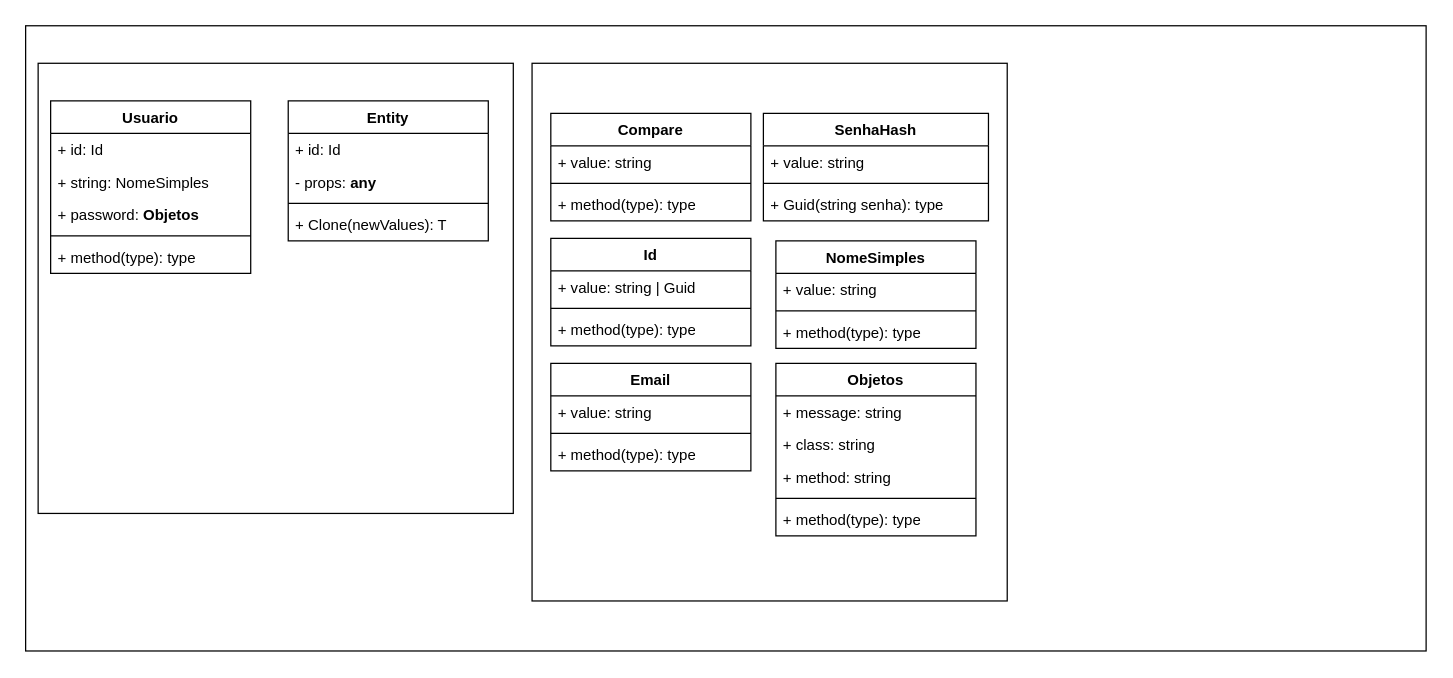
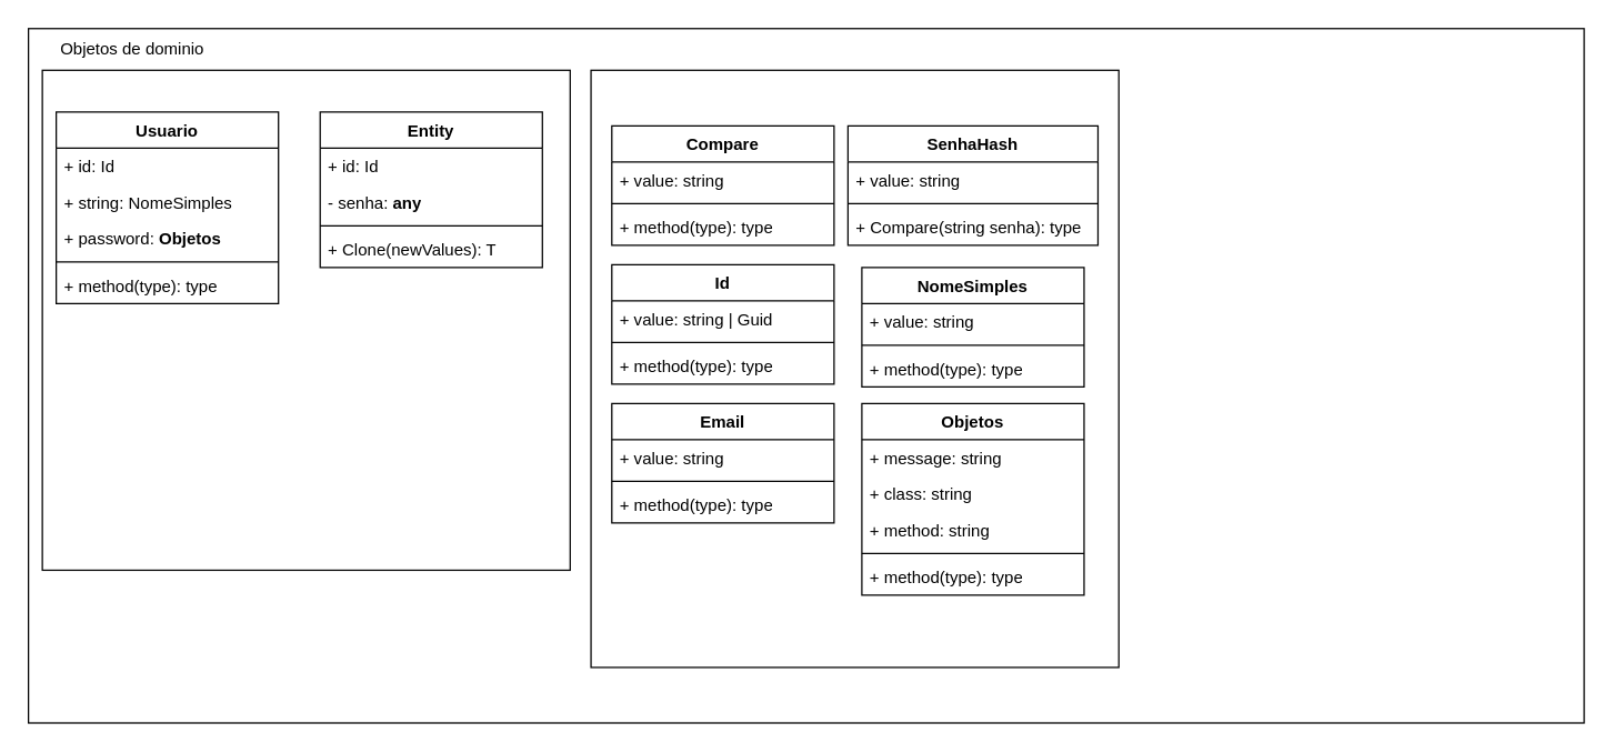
  <mxCell id="0" />
  <mxCell id="1" parent="0" />
  <mxCell id="2" value="" style="rounded=0;whiteSpace=wrap;html=1;" vertex="1" parent="1"><mxGeometry x="20" y="20" width="1120" height="500" as="geometry" /></mxCell>
  <mxCell id="3" value="" style="rounded=0;whiteSpace=wrap;html=1;" vertex="1" parent="1"><mxGeometry x="425" y="50" width="380" height="430" as="geometry" /></mxCell>
  <mxCell id="4" value="" style="rounded=0;whiteSpace=wrap;html=1;" vertex="1" parent="1"><mxGeometry x="30" y="50" width="380" height="360" as="geometry" /></mxCell>
+ <mxCell id="5" value="Objetos de dominio" style="text;html=1;align=center;verticalAlign=middle;whiteSpace=wrap;rounded=0;" vertex="1" parent="1"><mxGeometry x="20" y="20" width="150" height="30" as="geometry" /></mxCell>
  <mxCell id="6" value="Usuario" style="swimlane;fontStyle=1;align=center;verticalAlign=top;childLayout=stackLayout;horizontal=1;startSize=26;horizontalStack=0;resizeParent=1;resizeParentMax=0;resizeLast=0;collapsible=1;marginBottom=0;whiteSpace=wrap;html=1;" vertex="1" parent="1"><mxGeometry x="40" y="80" width="160" height="138" as="geometry" /></mxCell>
  <mxCell id="7" value="+ id: Id" style="text;strokeColor=none;fillColor=none;align=left;verticalAlign=top;spacingLeft=4;spacingRight=4;overflow=hidden;rotatable=0;points=[[0,0.5],[1,0.5]];portConstraint=eastwest;whiteSpace=wrap;html=1;" vertex="1" parent="6"><mxGeometry y="26" width="160" height="26" as="geometry" /></mxCell>
  <mxCell id="8" value="+ string: NomeSimples" style="text;strokeColor=none;fillColor=none;align=left;verticalAlign=top;spacingLeft=4;spacingRight=4;overflow=hidden;rotatable=0;points=[[0,0.5],[1,0.5]];portConstraint=eastwest;whiteSpace=wrap;html=1;" vertex="1" parent="6"><mxGeometry y="52" width="160" height="26" as="geometry" /></mxCell>
  <mxCell id="9" value="+ password:&amp;nbsp;&lt;span style=&quot;font-weight: 700; text-align: center;&quot;&gt;Objetos&lt;/span&gt;" style="text;strokeColor=none;fillColor=none;align=left;verticalAlign=top;spacingLeft=4;spacingRight=4;overflow=hidden;rotatable=0;points=[[0,0.5],[1,0.5]];portConstraint=eastwest;whiteSpace=wrap;html=1;" vertex="1" parent="6"><mxGeometry y="78" width="160" height="26" as="geometry" /></mxCell>
  <mxCell id="10" value="" style="line;strokeWidth=1;fillColor=none;align=left;verticalAlign=middle;spacingTop=-1;spacingLeft=3;spacingRight=3;rotatable=0;labelPosition=right;points=[];portConstraint=eastwest;strokeColor=inherit;" vertex="1" parent="6"><mxGeometry y="104" width="160" height="8" as="geometry" /></mxCell>
  <mxCell id="11" value="+ method(type): type" style="text;strokeColor=none;fillColor=none;align=left;verticalAlign=top;spacingLeft=4;spacingRight=4;overflow=hidden;rotatable=0;points=[[0,0.5],[1,0.5]];portConstraint=eastwest;whiteSpace=wrap;html=1;" vertex="1" parent="6"><mxGeometry y="112" width="160" height="26" as="geometry" /></mxCell>
  <mxCell id="12" value="Compare" style="swimlane;fontStyle=1;align=center;verticalAlign=top;childLayout=stackLayout;horizontal=1;startSize=26;horizontalStack=0;resizeParent=1;resizeParentMax=0;resizeLast=0;collapsible=1;marginBottom=0;whiteSpace=wrap;html=1;" vertex="1" parent="1"><mxGeometry x="440" y="90" width="160" height="86" as="geometry" /></mxCell>
  <mxCell id="13" value="+ value: string" style="text;strokeColor=none;fillColor=none;align=left;verticalAlign=top;spacingLeft=4;spacingRight=4;overflow=hidden;rotatable=0;points=[[0,0.5],[1,0.5]];portConstraint=eastwest;whiteSpace=wrap;html=1;" vertex="1" parent="12"><mxGeometry y="26" width="160" height="26" as="geometry" /></mxCell>
  <mxCell id="14" value="" style="line;strokeWidth=1;fillColor=none;align=left;verticalAlign=middle;spacingTop=-1;spacingLeft=3;spacingRight=3;rotatable=0;labelPosition=right;points=[];portConstraint=eastwest;strokeColor=inherit;" vertex="1" parent="12"><mxGeometry y="52" width="160" height="8" as="geometry" /></mxCell>
  <mxCell id="15" value="+ method(type): type" style="text;strokeColor=none;fillColor=none;align=left;verticalAlign=top;spacingLeft=4;spacingRight=4;overflow=hidden;rotatable=0;points=[[0,0.5],[1,0.5]];portConstraint=eastwest;whiteSpace=wrap;html=1;" vertex="1" parent="12"><mxGeometry y="60" width="160" height="26" as="geometry" /></mxCell>
  <mxCell id="16" value="SenhaHash" style="swimlane;fontStyle=1;align=center;verticalAlign=top;childLayout=stackLayout;horizontal=1;startSize=26;horizontalStack=0;resizeParent=1;resizeParentMax=0;resizeLast=0;collapsible=1;marginBottom=0;whiteSpace=wrap;html=1;" vertex="1" parent="1"><mxGeometry x="610" y="90" width="180" height="86" as="geometry" /></mxCell>
  <mxCell id="17" value="+ value: string" style="text;strokeColor=none;fillColor=none;align=left;verticalAlign=top;spacingLeft=4;spacingRight=4;overflow=hidden;rotatable=0;points=[[0,0.5],[1,0.5]];portConstraint=eastwest;whiteSpace=wrap;html=1;" vertex="1" parent="16"><mxGeometry y="26" width="180" height="26" as="geometry" /></mxCell>
  <mxCell id="18" value="" style="line;strokeWidth=1;fillColor=none;align=left;verticalAlign=middle;spacingTop=-1;spacingLeft=3;spacingRight=3;rotatable=0;labelPosition=right;points=[];portConstraint=eastwest;strokeColor=inherit;" vertex="1" parent="16"><mxGeometry y="52" width="180" height="8" as="geometry" /></mxCell>
- <mxCell id="19" value="+ Guid(string senha): type" style="text;strokeColor=none;fillColor=none;align=left;verticalAlign=top;spacingLeft=4;spacingRight=4;overflow=hidden;rotatable=0;points=[[0,0.5],[1,0.5]];portConstraint=eastwest;whiteSpace=wrap;html=1;" vertex="1" parent="16"><mxGeometry y="60" width="180" height="26" as="geometry" /></mxCell>
+ <mxCell id="19" value="+ Compare(string senha): type" style="text;strokeColor=none;fillColor=none;align=left;verticalAlign=top;spacingLeft=4;spacingRight=4;overflow=hidden;rotatable=0;points=[[0,0.5],[1,0.5]];portConstraint=eastwest;whiteSpace=wrap;html=1;" vertex="1" parent="16"><mxGeometry y="60" width="180" height="26" as="geometry" /></mxCell>
  <mxCell id="20" value="Id" style="swimlane;fontStyle=1;align=center;verticalAlign=top;childLayout=stackLayout;horizontal=1;startSize=26;horizontalStack=0;resizeParent=1;resizeParentMax=0;resizeLast=0;collapsible=1;marginBottom=0;whiteSpace=wrap;html=1;" vertex="1" parent="1"><mxGeometry x="440" y="190" width="160" height="86" as="geometry" /></mxCell>
  <mxCell id="21" value="+ value: string | Guid" style="text;strokeColor=none;fillColor=none;align=left;verticalAlign=top;spacingLeft=4;spacingRight=4;overflow=hidden;rotatable=0;points=[[0,0.5],[1,0.5]];portConstraint=eastwest;whiteSpace=wrap;html=1;" vertex="1" parent="20"><mxGeometry y="26" width="160" height="26" as="geometry" /></mxCell>
  <mxCell id="22" value="" style="line;strokeWidth=1;fillColor=none;align=left;verticalAlign=middle;spacingTop=-1;spacingLeft=3;spacingRight=3;rotatable=0;labelPosition=right;points=[];portConstraint=eastwest;strokeColor=inherit;" vertex="1" parent="20"><mxGeometry y="52" width="160" height="8" as="geometry" /></mxCell>
  <mxCell id="23" value="+ method(type): type" style="text;strokeColor=none;fillColor=none;align=left;verticalAlign=top;spacingLeft=4;spacingRight=4;overflow=hidden;rotatable=0;points=[[0,0.5],[1,0.5]];portConstraint=eastwest;whiteSpace=wrap;html=1;" vertex="1" parent="20"><mxGeometry y="60" width="160" height="26" as="geometry" /></mxCell>
  <mxCell id="24" value="Entity" style="swimlane;fontStyle=1;align=center;verticalAlign=top;childLayout=stackLayout;horizontal=1;startSize=26;horizontalStack=0;resizeParent=1;resizeParentMax=0;resizeLast=0;collapsible=1;marginBottom=0;whiteSpace=wrap;html=1;" vertex="1" parent="1"><mxGeometry x="230" y="80" width="160" height="112" as="geometry" /></mxCell>
  <mxCell id="25" value="+ id: Id" style="text;strokeColor=none;fillColor=none;align=left;verticalAlign=top;spacingLeft=4;spacingRight=4;overflow=hidden;rotatable=0;points=[[0,0.5],[1,0.5]];portConstraint=eastwest;whiteSpace=wrap;html=1;" vertex="1" parent="24"><mxGeometry y="26" width="160" height="26" as="geometry" /></mxCell>
- <mxCell id="26" value="&lt;div style=&quot;text-align: center;&quot;&gt;&lt;span style=&quot;background-color: initial;&quot;&gt;- props: &lt;b&gt;any&lt;/b&gt;&lt;/span&gt;&lt;/div&gt;" style="text;strokeColor=none;fillColor=none;align=left;verticalAlign=top;spacingLeft=4;spacingRight=4;overflow=hidden;rotatable=0;points=[[0,0.5],[1,0.5]];portConstraint=eastwest;whiteSpace=wrap;html=1;" vertex="1" parent="24"><mxGeometry y="52" width="160" height="26" as="geometry" /></mxCell>
+ <mxCell id="26" value="&lt;div style=&quot;text-align: center;&quot;&gt;&lt;span style=&quot;background-color: initial;&quot;&gt;- senha: &lt;b&gt;any&lt;/b&gt;&lt;/span&gt;&lt;/div&gt;" style="text;strokeColor=none;fillColor=none;align=left;verticalAlign=top;spacingLeft=4;spacingRight=4;overflow=hidden;rotatable=0;points=[[0,0.5],[1,0.5]];portConstraint=eastwest;whiteSpace=wrap;html=1;" vertex="1" parent="24"><mxGeometry y="52" width="160" height="26" as="geometry" /></mxCell>
  <mxCell id="27" value="" style="line;strokeWidth=1;fillColor=none;align=left;verticalAlign=middle;spacingTop=-1;spacingLeft=3;spacingRight=3;rotatable=0;labelPosition=right;points=[];portConstraint=eastwest;strokeColor=inherit;" vertex="1" parent="24"><mxGeometry y="78" width="160" height="8" as="geometry" /></mxCell>
  <mxCell id="28" value="+ Clone(newValues): T" style="text;strokeColor=none;fillColor=none;align=left;verticalAlign=top;spacingLeft=4;spacingRight=4;overflow=hidden;rotatable=0;points=[[0,0.5],[1,0.5]];portConstraint=eastwest;whiteSpace=wrap;html=1;" vertex="1" parent="24"><mxGeometry y="86" width="160" height="26" as="geometry" /></mxCell>
  <mxCell id="29" value="NomeSimples" style="swimlane;fontStyle=1;align=center;verticalAlign=top;childLayout=stackLayout;horizontal=1;startSize=26;horizontalStack=0;resizeParent=1;resizeParentMax=0;resizeLast=0;collapsible=1;marginBottom=0;whiteSpace=wrap;html=1;" vertex="1" parent="1"><mxGeometry x="620" y="192" width="160" height="86" as="geometry" /></mxCell>
  <mxCell id="30" value="+ value: string" style="text;strokeColor=none;fillColor=none;align=left;verticalAlign=top;spacingLeft=4;spacingRight=4;overflow=hidden;rotatable=0;points=[[0,0.5],[1,0.5]];portConstraint=eastwest;whiteSpace=wrap;html=1;" vertex="1" parent="29"><mxGeometry y="26" width="160" height="26" as="geometry" /></mxCell>
  <mxCell id="31" value="" style="line;strokeWidth=1;fillColor=none;align=left;verticalAlign=middle;spacingTop=-1;spacingLeft=3;spacingRight=3;rotatable=0;labelPosition=right;points=[];portConstraint=eastwest;strokeColor=inherit;" vertex="1" parent="29"><mxGeometry y="52" width="160" height="8" as="geometry" /></mxCell>
  <mxCell id="32" value="+ method(type): type" style="text;strokeColor=none;fillColor=none;align=left;verticalAlign=top;spacingLeft=4;spacingRight=4;overflow=hidden;rotatable=0;points=[[0,0.5],[1,0.5]];portConstraint=eastwest;whiteSpace=wrap;html=1;" vertex="1" parent="29"><mxGeometry y="60" width="160" height="26" as="geometry" /></mxCell>
  <mxCell id="33" value="Email" style="swimlane;fontStyle=1;align=center;verticalAlign=top;childLayout=stackLayout;horizontal=1;startSize=26;horizontalStack=0;resizeParent=1;resizeParentMax=0;resizeLast=0;collapsible=1;marginBottom=0;whiteSpace=wrap;html=1;" vertex="1" parent="1"><mxGeometry x="440" y="290" width="160" height="86" as="geometry" /></mxCell>
  <mxCell id="34" value="+ value: string" style="text;strokeColor=none;fillColor=none;align=left;verticalAlign=top;spacingLeft=4;spacingRight=4;overflow=hidden;rotatable=0;points=[[0,0.5],[1,0.5]];portConstraint=eastwest;whiteSpace=wrap;html=1;" vertex="1" parent="33"><mxGeometry y="26" width="160" height="26" as="geometry" /></mxCell>
  <mxCell id="35" value="" style="line;strokeWidth=1;fillColor=none;align=left;verticalAlign=middle;spacingTop=-1;spacingLeft=3;spacingRight=3;rotatable=0;labelPosition=right;points=[];portConstraint=eastwest;strokeColor=inherit;" vertex="1" parent="33"><mxGeometry y="52" width="160" height="8" as="geometry" /></mxCell>
  <mxCell id="36" value="+ method(type): type" style="text;strokeColor=none;fillColor=none;align=left;verticalAlign=top;spacingLeft=4;spacingRight=4;overflow=hidden;rotatable=0;points=[[0,0.5],[1,0.5]];portConstraint=eastwest;whiteSpace=wrap;html=1;" vertex="1" parent="33"><mxGeometry y="60" width="160" height="26" as="geometry" /></mxCell>
  <mxCell id="37" value="Objetos" style="swimlane;fontStyle=1;align=center;verticalAlign=top;childLayout=stackLayout;horizontal=1;startSize=26;horizontalStack=0;resizeParent=1;resizeParentMax=0;resizeLast=0;collapsible=1;marginBottom=0;whiteSpace=wrap;html=1;" vertex="1" parent="1"><mxGeometry x="620" y="290" width="160" height="138" as="geometry" /></mxCell>
  <mxCell id="38" value="+ message: string" style="text;strokeColor=none;fillColor=none;align=left;verticalAlign=top;spacingLeft=4;spacingRight=4;overflow=hidden;rotatable=0;points=[[0,0.5],[1,0.5]];portConstraint=eastwest;whiteSpace=wrap;html=1;" vertex="1" parent="37"><mxGeometry y="26" width="160" height="26" as="geometry" /></mxCell>
  <mxCell id="39" value="+ class: string" style="text;strokeColor=none;fillColor=none;align=left;verticalAlign=top;spacingLeft=4;spacingRight=4;overflow=hidden;rotatable=0;points=[[0,0.5],[1,0.5]];portConstraint=eastwest;whiteSpace=wrap;html=1;" vertex="1" parent="37"><mxGeometry y="52" width="160" height="26" as="geometry" /></mxCell>
  <mxCell id="40" value="+ method: string" style="text;strokeColor=none;fillColor=none;align=left;verticalAlign=top;spacingLeft=4;spacingRight=4;overflow=hidden;rotatable=0;points=[[0,0.5],[1,0.5]];portConstraint=eastwest;whiteSpace=wrap;html=1;" vertex="1" parent="37"><mxGeometry y="78" width="160" height="26" as="geometry" /></mxCell>
  <mxCell id="41" value="" style="line;strokeWidth=1;fillColor=none;align=left;verticalAlign=middle;spacingTop=-1;spacingLeft=3;spacingRight=3;rotatable=0;labelPosition=right;points=[];portConstraint=eastwest;strokeColor=inherit;" vertex="1" parent="37"><mxGeometry y="104" width="160" height="8" as="geometry" /></mxCell>
  <mxCell id="42" value="+ method(type): type" style="text;strokeColor=none;fillColor=none;align=left;verticalAlign=top;spacingLeft=4;spacingRight=4;overflow=hidden;rotatable=0;points=[[0,0.5],[1,0.5]];portConstraint=eastwest;whiteSpace=wrap;html=1;" vertex="1" parent="37"><mxGeometry y="112" width="160" height="26" as="geometry" /></mxCell>
